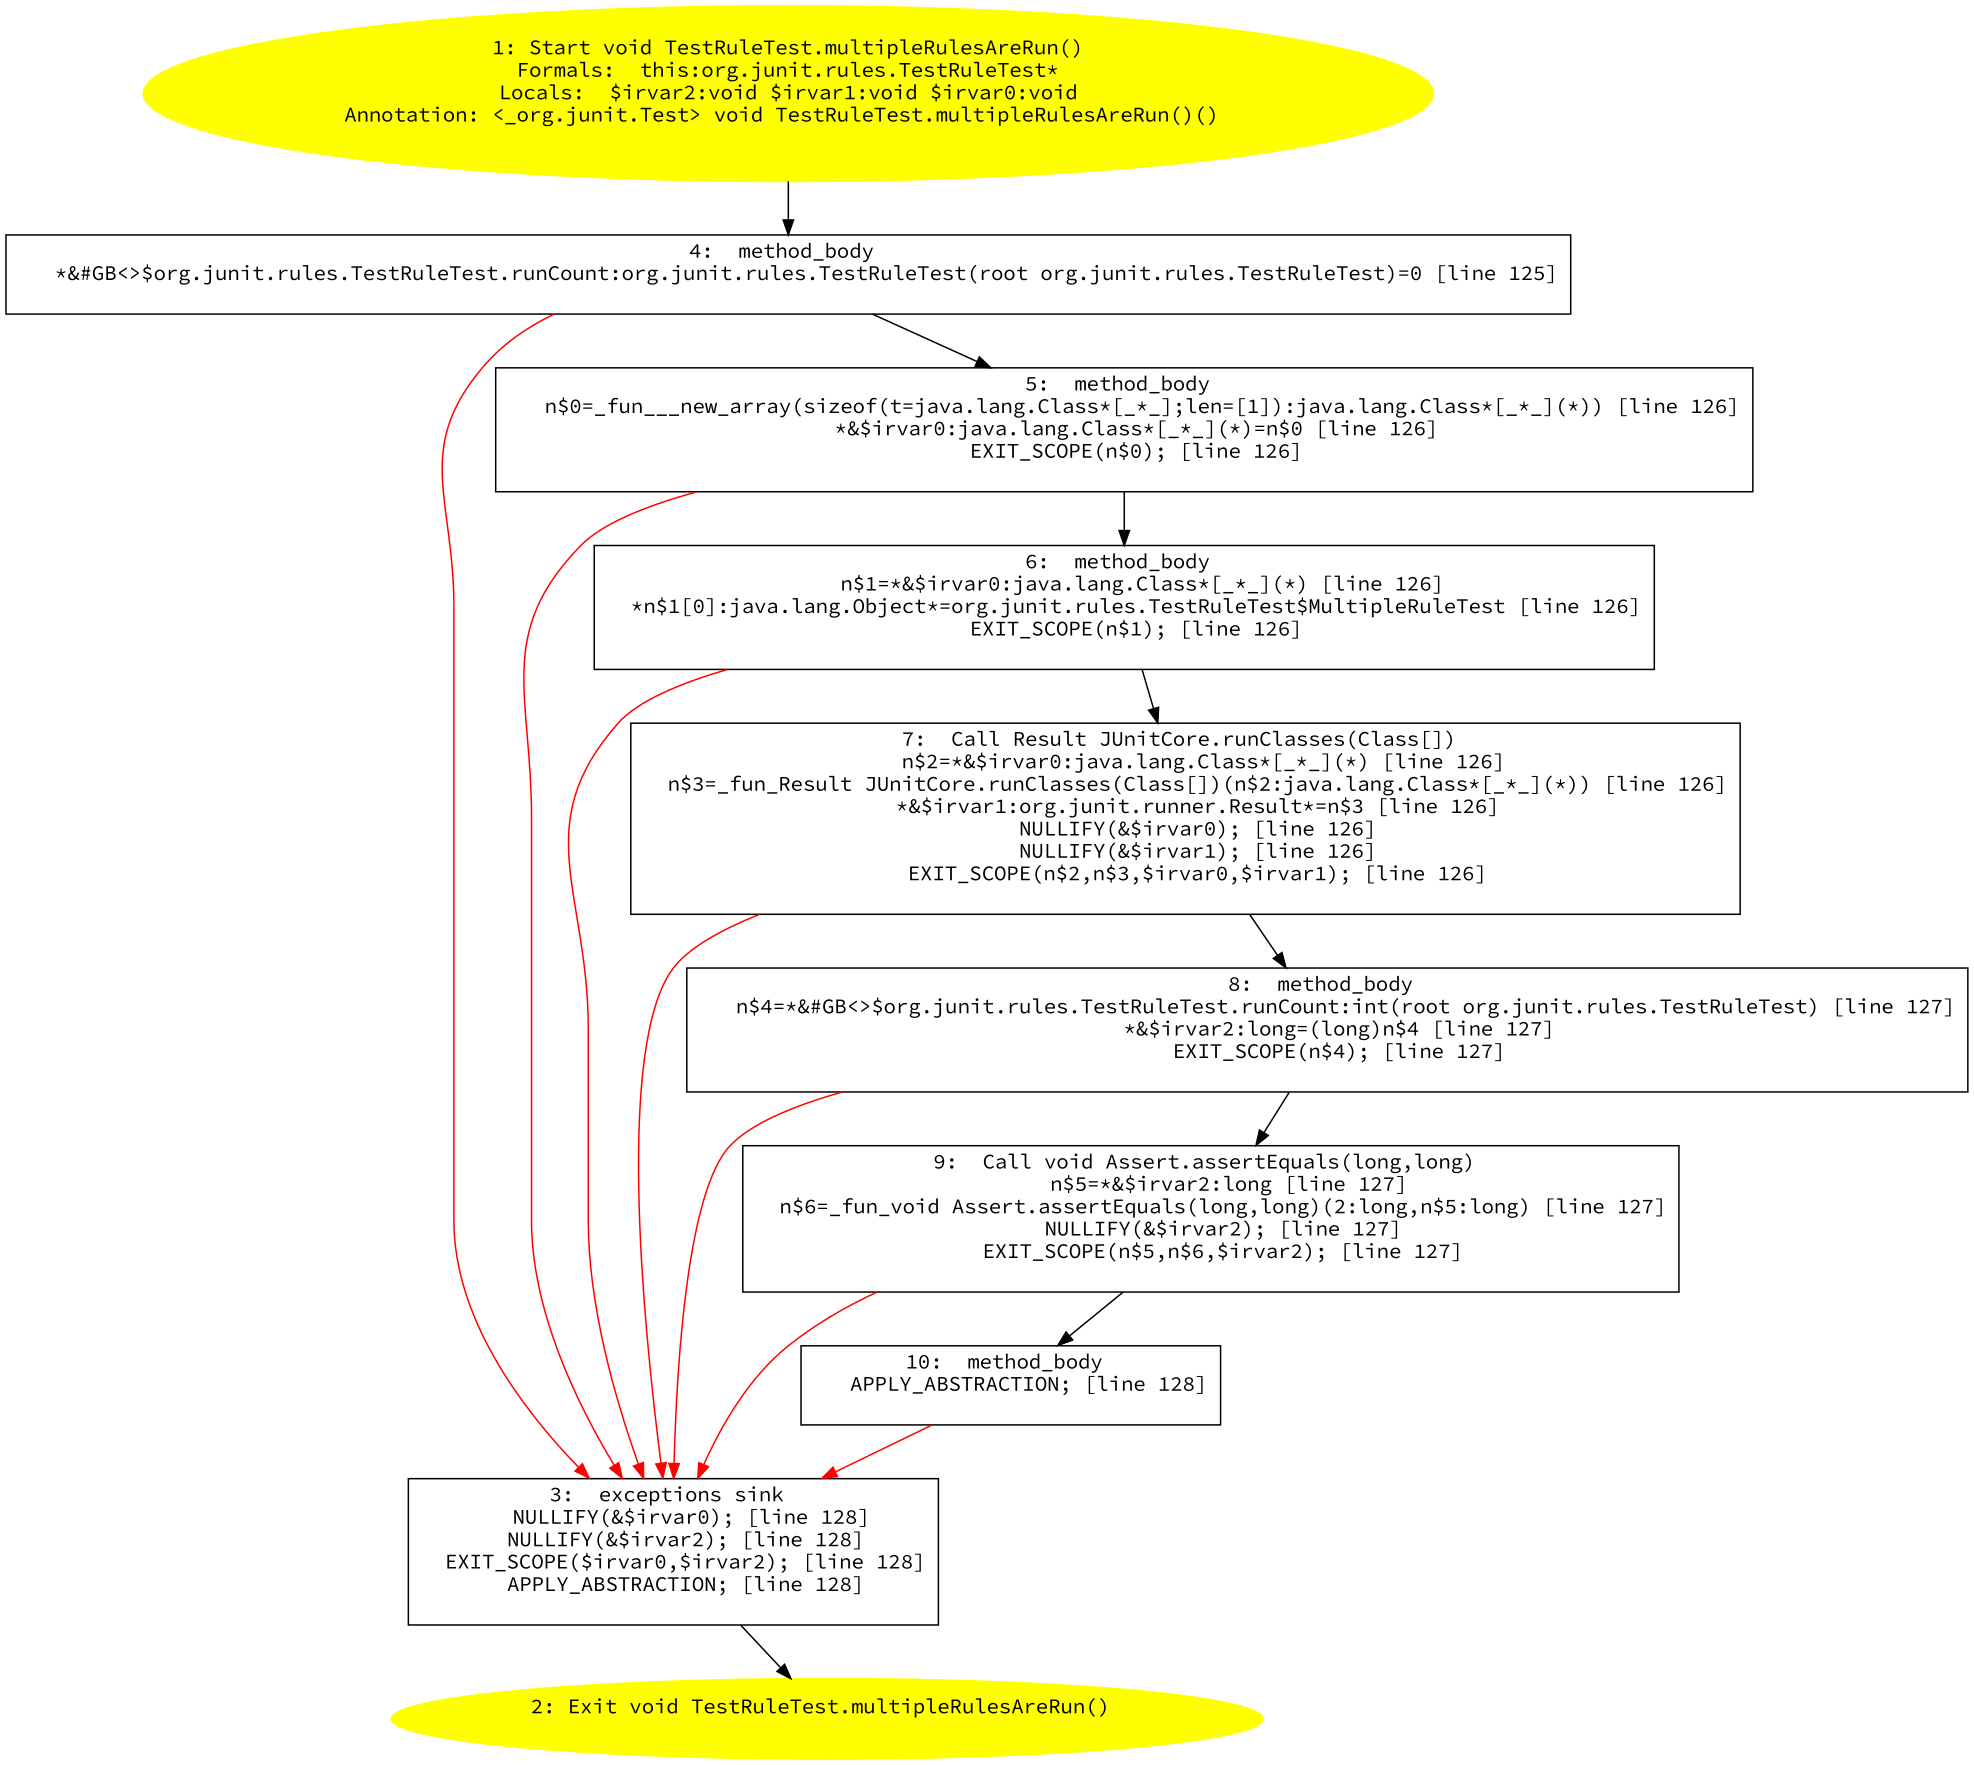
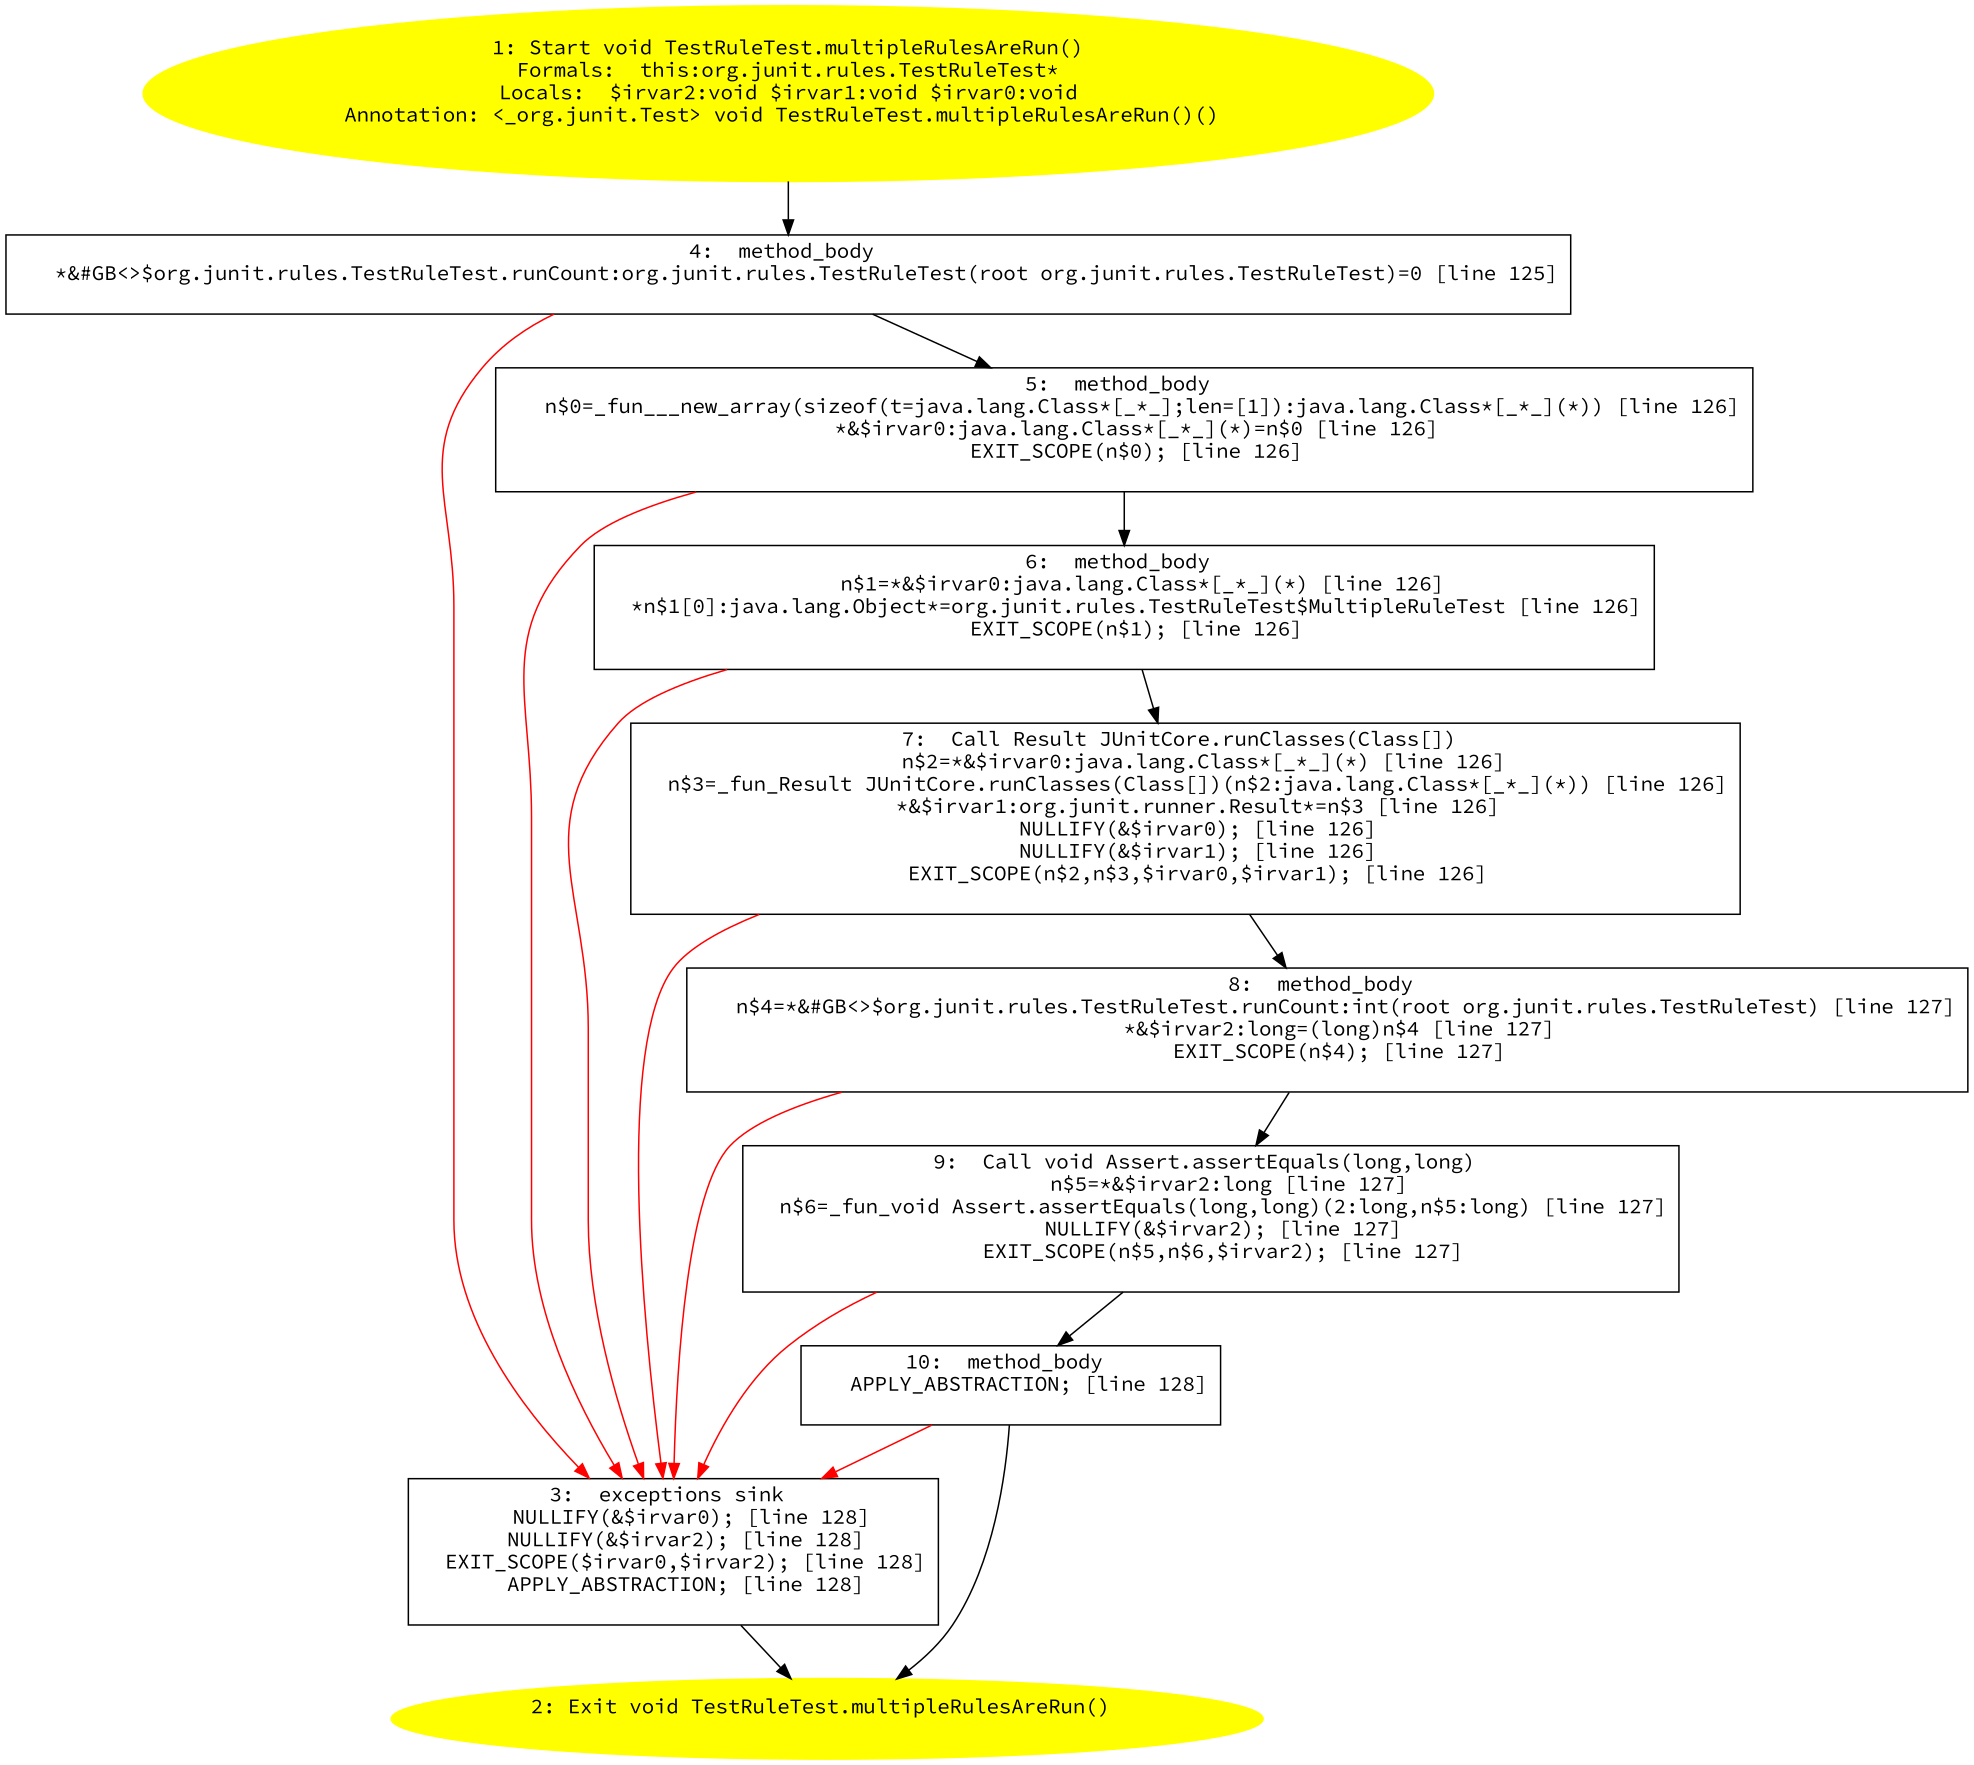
  digraph {
    fontname="Source Code Pro"
    node [fontname="Source Code Pro" shape=box]
    edge [fontname="Source Code Pro"]
    n1 [color=yellow label="1: Start void TestRuleTest.multipleRulesAreRun()\nFormals:  this:org.junit.rules.TestRuleTest*\nLocals:  $irvar2:void $irvar1:void $irvar0:void\nAnnotation: <_org.junit.Test> void TestRuleTest.multipleRulesAreRun()() \n  " style=filled shape=""]
    n2 [label="4:  method_body \n   *&#GB<>$org.junit.rules.TestRuleTest.runCount:org.junit.rules.TestRuleTest(root org.junit.rules.TestRuleTest)=0 [line 125]\n "]
    n3 [label="3:  exceptions sink \n   NULLIFY(&$irvar0); [line 128]\n  NULLIFY(&$irvar2); [line 128]\n  EXIT_SCOPE($irvar0,$irvar2); [line 128]\n  APPLY_ABSTRACTION; [line 128]\n "]
    n4 [label="5:  method_body \n   n$0=_fun___new_array(sizeof(t=java.lang.Class*[_*_];len=[1]):java.lang.Class*[_*_](*)) [line 126]\n  *&$irvar0:java.lang.Class*[_*_](*)=n$0 [line 126]\n  EXIT_SCOPE(n$0); [line 126]\n "]
    n5 [color=yellow label="2: Exit void TestRuleTest.multipleRulesAreRun() \n  " style=filled shape=""]
    n6 [label="6:  method_body \n   n$1=*&$irvar0:java.lang.Class*[_*_](*) [line 126]\n  *n$1[0]:java.lang.Object*=org.junit.rules.TestRuleTest$MultipleRuleTest [line 126]\n  EXIT_SCOPE(n$1); [line 126]\n "]
    n7 [label="7:  Call Result JUnitCore.runClasses(Class[]) \n   n$2=*&$irvar0:java.lang.Class*[_*_](*) [line 126]\n  n$3=_fun_Result JUnitCore.runClasses(Class[])(n$2:java.lang.Class*[_*_](*)) [line 126]\n  *&$irvar1:org.junit.runner.Result*=n$3 [line 126]\n  NULLIFY(&$irvar0); [line 126]\n  NULLIFY(&$irvar1); [line 126]\n  EXIT_SCOPE(n$2,n$3,$irvar0,$irvar1); [line 126]\n "]
    n8 [label="8:  method_body \n   n$4=*&#GB<>$org.junit.rules.TestRuleTest.runCount:int(root org.junit.rules.TestRuleTest) [line 127]\n  *&$irvar2:long=(long)n$4 [line 127]\n  EXIT_SCOPE(n$4); [line 127]\n "]
    n9 [label="9:  Call void Assert.assertEquals(long,long) \n   n$5=*&$irvar2:long [line 127]\n  n$6=_fun_void Assert.assertEquals(long,long)(2:long,n$5:long) [line 127]\n  NULLIFY(&$irvar2); [line 127]\n  EXIT_SCOPE(n$5,n$6,$irvar2); [line 127]\n "]
    n10 [label="10:  method_body \n   APPLY_ABSTRACTION; [line 128]\n "]
    n1 -> n2
    n2 -> n3 [color=red]
    n2 -> n4
    n3 -> n5
    n4 -> n3 [color=red]
    n4 -> n6
    n6 -> n3 [color=red]
    n6 -> n7
    n7 -> n3 [color=red]
    n7 -> n8
    n8 -> n3 [color=red]
    n8 -> n9
    n9 -> n3 [color=red]
    n9 -> n10
    n10 -> n3 [color=red]
+   n10 -> n5
  }
